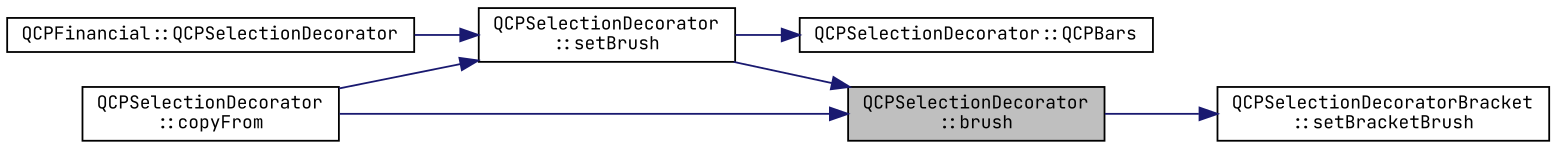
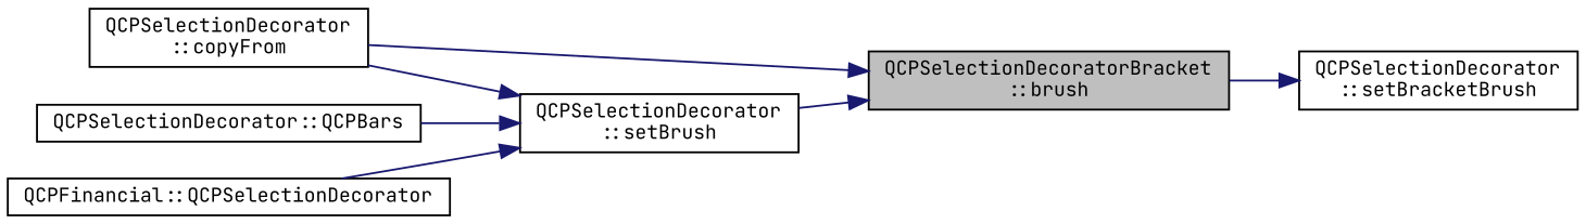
  digraph {
    fontname="JetBrains Mono"
    rankdir=RL
    node [color=black fillcolor=white fontname="JetBrains Mono" fontsize=10 shape=record style=filled]
    edge [color=midnightblue dir=back fontname="JetBrains Mono" fontsize=10 labelfontname=Helvetica labelfontsize=10 style=solid]
-   n1 [fillcolor=grey75 fontcolor=black height=0.2 label="QCPSelectionDecorator\l::brush" width=0.4]
+   n1 [fillcolor=grey75 fontcolor=black height=0.2 label="QCPSelectionDecoratorBracket\l::brush" width=0.4]
    n2 [height=0.2 label="QCPSelectionDecorator\l::copyFrom" width=0.4]
    n3 [height=0.2 label="QCPSelectionDecorator\l::setBrush" width=0.4]
-   n4 [height=0.2 label="QCPSelectionDecoratorBracket\l::setBracketBrush" width=0.4]
+   n4 [height=0.2 label="QCPSelectionDecorator\l::setBracketBrush" width=0.4]
    n5 [height=0.2 label="QCPSelectionDecorator::QCPBars" width=0.4]
    n6 [height=0.2 label="QCPFinancial::QCPSelectionDecorator" width=0.4]
    n1 -> n2
    n1 -> n3
    n3 -> n2
-   n5 -> n3
+   n3 -> n5
    n3 -> n6
    n4 -> n1
  }
